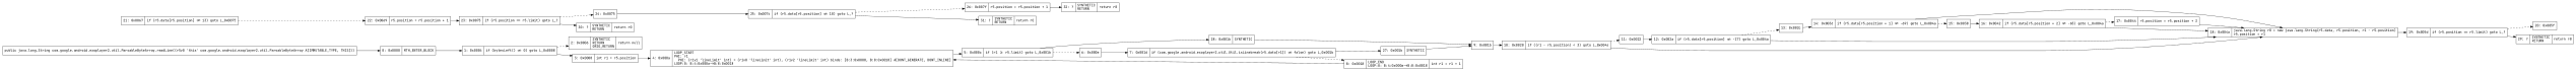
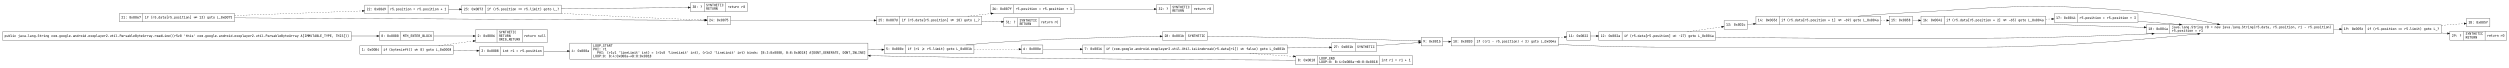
  digraph {
    fontname="JetBrains Mono"
    rankdir=LR
    node [fontname="JetBrains Mono" shape=record]
    edge [fontname="JetBrains Mono"]
    n1 [label="{0\:\ 0x0000|MTH_ENTER_BLOCK\l}"]
    n2 [label="{1\:\ 0x0004|if (bytesLeft() != 0) goto L_0x0008\l}"]
    n3 [label="{2\:\ 0x0006|SYNTHETIC\lRETURN\lORIG_RETURN\l|return null\l}"]
    n4 [label="{3\:\ 0x0008|int r1 = r5.position\l}"]
    n5 [label="{4\:\ 0x000a|LOOP_START\lPHI: r1 \l  PHI: (r1v1 'lineLimit' int) = (r1v0 'lineLimit' int), (r1v2 'lineLimit' int) binds: [B:3:0x0008, B:8:0x0018] A[DONT_GENERATE, DONT_INLINE]\lLOOP:0: B:4:0x000a\-\>B:8:0x0018\l}"]
    n6 [label="{5\:\ 0x000c|if (r1 \>= r5.limit) goto L_0x001b\l}"]
    n7 [label="{6\:\ 0x000e}"]
    n8 [label="{28\:\ 0x001b|SYNTHETIC\l}"]
    n9 [label="{7\:\ 0x0016|if (com.google.android.exoplayer2.util.Util.isLinebreak(r5.data[r1]) != false) goto L_0x001b\l}"]
    n10 [label="{9\:\ 0x001b}"]
    n11 [label="{8\:\ 0x0018|LOOP_END\lLOOP:0: B:4:0x000a\-\>B:8:0x0018\l|int r1 = r1 + 1\l}"]
    n12 [label="{27\:\ 0x001b|SYNTHETIC\l}"]
    n13 [label="{10\:\ 0x0020|if ((r1 \- r5.position) \< 3) goto L_0x004a\l}"]
    n14 [label="{11\:\ 0x0022}"]
    n15 [label="{18\:\ 0x004a|java.lang.String r0 = new java.lang.String(r5.data, r5.position, r1 \- r5.position)\lr5.position = r1\l}"]
    n16 [label="{12\:\ 0x002a|if (r5.data[r5.position] != \-17) goto L_0x004a\l}"]
    n17 [label="{19\:\ 0x005d|if (r5.position == r5.limit) goto L_?\l}"]
    n18 [label="{13\:\ 0x002c}"]
    n19 [label="{14\:\ 0x0036|if (r5.data[r5.position + 1] != \-69) goto L_0x004a\l}"]
    n20 [label="{15\:\ 0x0038}"]
    n21 [label="{16\:\ 0x0042|if (r5.data[r5.position + 2] != \-65) goto L_0x004a\l}"]
    n22 [label="{17\:\ 0x0044|r5.position = r5.position + 3\l}"]
    n23 [label="{20\:\ 0x005f}"]
    n24 [label="{29\:\ ?|SYNTHETIC\lRETURN\l|return r0\l}"]
    n25 [label="{21\:\ 0x0067|if (r5.data[r5.position] != 13) goto L_0x0075\l}"]
    n26 [label="{22\:\ 0x0069|r5.position = r5.position + 1\l}"]
    n27 [label="{24\:\ 0x0075}"]
    n28 [label="{23\:\ 0x0073|if (r5.position == r5.limit) goto L_?\l}"]
    n29 [label="{25\:\ 0x007d|if (r5.data[r5.position] != 10) goto L_?\l}"]
    n30 [label="{30\:\ ?|SYNTHETIC\lRETURN\l|return r0\l}"]
    n31 [label="{26\:\ 0x007f|r5.position = r5.position + 1\l}"]
    n32 [label="{31\:\ ?|SYNTHETIC\lRETURN\l|return r0\l}"]
    n33 [label="{32\:\ ?|SYNTHETIC\lRETURN\l|return r0\l}"]
    n34 [label="{public java.lang.String com.google.android.exoplayer2.util.ParsableByteArray.readLine((r5v0 'this' com.google.android.exoplayer2.util.ParsableByteArray A[IMMUTABLE_TYPE, THIS])) }"]
-   n1 -> n2
+   n1 -> n3
    n2 -> n3 [style=dashed]
    n2 -> n4
    n4 -> n5
    n5 -> n6
    n6 -> n7 [style=dashed]
    n6 -> n8
    n7 -> n9
    n8 -> n10
    n9 -> n11 [style=dashed]
    n9 -> n12
    n10 -> n13
    n11 -> n5
    n12 -> n10
    n13 -> n14 [style=dashed]
    n13 -> n15
    n14 -> n16
    n15 -> n17
    n16 -> n15
    n16 -> n18 [style=dashed]
    n17 -> n23 [style=dashed]
    n17 -> n24
    n18 -> n19
    n19 -> n15
    n19 -> n20 [style=dashed]
    n20 -> n21
    n21 -> n15
    n21 -> n22 [style=dashed]
    n22 -> n15
    n25 -> n26 [style=dashed]
+   n25 -> n27
    n26 -> n28
    n27 -> n29
    n28 -> n27 [style=dashed]
    n28 -> n30
    n29 -> n31 [style=dashed]
    n29 -> n32
    n31 -> n33
    n34 -> n1
  }
